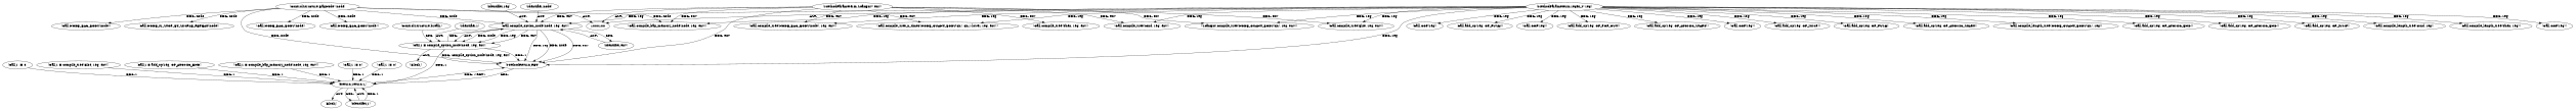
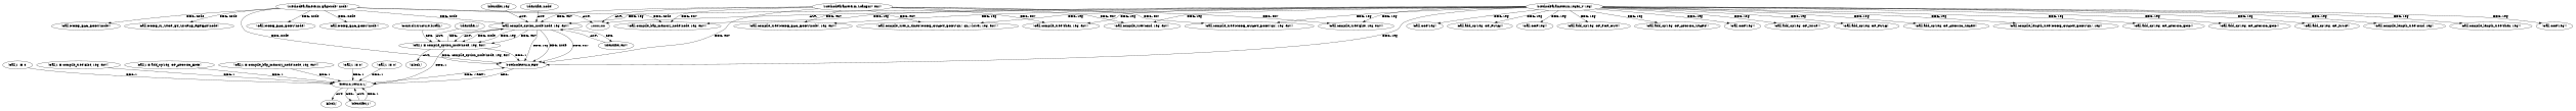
  digraph {
    n1 [label="(Call,compile_option_node(node, reg, env))"]
    n2 [label="(Call,r = compile_option_node(node, reg, env))"]
    n3 [label="(MethodReturn,RET)"]
    n4 [label="(Identifier,env)"]
    n5 [label="(Return,return r;)"]
    n6 [label="(Block,)"]
-   n7 [label="(ControlStructure,BagNode* node)"]
+   n7 [label="(MethodParameterIn,BagNode* node)"]
    n8 [label="(Call,compile_bag_memory_node(node, reg, env))"]
    n9 [label="(Call,NODE_BAG_BODY(node))"]
    n10 [label="(Call,NODE_BAG_BODY(node))"]
    n11 [label="(Call,NODE_BAG_BODY(node))"]
    n12 [label="(Call,NODE_IS_STOP_BT_SIMPLE_REPEAT(node))"]
    1000100
    n14 [label="(MethodParameterIn,regex_t* reg)"]
    n15 [label="(Call,compile_length_tree(NODE_QUANT_BODY(qn), reg))"]
    n16 [label="(Call,add_op(reg, OP_ATOMIC_END))"]
    n17 [label="(Call,compile_tree(NODE_BAG_BODY(node), reg, env))"]
    n18 [label="(Call,compile_tree_n_times(NODE_QUANT_BODY(qn), qn->lower, reg, env))"]
    n19 [label="(Call,add_op(reg, OP_ATOMIC_END))"]
    n20 [label="(Call,add_op(reg, OP_JUMP))"]
    n21 [label="(Call,compile_tree(Else, reg, env))"]
    n22 [label="(Call,compile_length_tree(cond, reg))"]
    n23 [label="(Call,compile_length_tree(Then, reg))"]
    n24 [label="(Call,COP(reg))"]
    n25 [label="(Call,COP(reg))"]
    n26 [label="(Call,add_op(reg, OP_PUSH))"]
    n27 [label="(Call,compile_tree(Then, reg, env))"]
    n28 [label="(Call,COP(reg))"]
    n29 [label="(Call,add_op(reg, OP_POP_OUT))"]
    n30 [label="(Call,add_op(reg, OP_ATOMIC_START))"]
    n31 [label="(Call,add_op(reg, OP_ATOMIC_START))"]
    n32 [label="(Call,COP(reg))"]
    n33 [label="(Call,add_op(reg, OP_JUMP))"]
-   n34 [label="(ScanEnv,compile_tree(NODE_QUANT_BODY(qn), reg, env))"]
+   n34 [label="(Call,compile_tree(NODE_QUANT_BODY(qn), reg, env))"]
    n35 [label="(Call,compile_tree(cond, reg, env))"]
    n36 [label="(Call,add_op(reg, OP_PUSH))"]
    n37 [label="(MethodParameterIn,ScanEnv* env)"]
    n38 [label="(Block,)"]
    n39 [label="(Identifier,r)"]
    n40 [label="(Call,r != 0)"]
    n41 [label="(Call,r = compile_tree(Else, reg, env))"]
    n42 [label="(Call,r = add_op(reg, OP_ATOMIC_END))"]
    n43 [label="(Call,r = compile_bag_memory_node(node, reg, env))"]
    n44 [label="(Call,r != 0)"]
    n45 [label="(Call,r != 0)"]
    n46 [label="(Identifier,r)"]
    n47 [label="(Identifier,reg)"]
    n48 [label="(ControlStructure,break;)"]
    n49 [label="(Identifier,node)"]
    n1 -> n2 [label="AST: "]
    n1 -> n2 [label="DDG: node"]
    n1 -> n2 [label="DDG: reg"]
    n1 -> n2 [label="DDG: env"]
    n1 -> n3 [label="DDG: env"]
    n1 -> n3 [label="DDG: reg"]
    n1 -> n3 [label="DDG: node"]
    n1 -> n4 [label="CFG: "]
    n2 -> n1 [label="CFG: "]
    n2 -> n3 [label="DDG: compile_option_node(node, reg, env)"]
    n2 -> n3 [label="DDG: r"]
    n2 -> n5 [label="DDG: r"]
    n2 -> n6 [label="AST: "]
    n3 -> n5 [label="CFG: "]
    n4 -> n1 [label="AST: "]
    n5 -> n3 [label="DDG: <RET>"]
    n5 -> n38 [label="AST: "]
    n5 -> n39 [label="CFG: "]
    n7 -> n1 [label="DDG: node"]
    n7 -> n3 [label="DDG: node"]
    n7 -> n8 [label="DDG: node"]
    n7 -> n9 [label="DDG: node"]
    n7 -> n10 [label="DDG: node"]
    n7 -> n11 [label="DDG: node"]
    n7 -> n12 [label="DDG: node"]
    n7 -> 1000100 [label="AST: "]
    n14 -> n1 [label="DDG: reg"]
    n14 -> n3 [label="DDG: reg"]
    n14 -> n8 [label="DDG: reg"]
    n14 -> 1000100 [label="AST: "]
    n14 -> n15 [label="DDG: reg"]
    n14 -> n16 [label="DDG: reg"]
    n14 -> n17 [label="DDG: reg"]
    n14 -> n18 [label="DDG: reg"]
    n14 -> n19 [label="DDG: reg"]
    n14 -> n20 [label="DDG: reg"]
    n14 -> n21 [label="DDG: reg"]
    n14 -> n22 [label="DDG: reg"]
    n14 -> n23 [label="DDG: reg"]
    n14 -> n24 [label="DDG: reg"]
    n14 -> n25 [label="DDG: reg"]
    n14 -> n26 [label="DDG: reg"]
+   n14 -> n27 [label="DDG: reg"]
    n14 -> n28 [label="DDG: reg"]
    n14 -> n29 [label="DDG: reg"]
    n14 -> n30 [label="DDG: reg"]
    n14 -> n31 [label="DDG: reg"]
    n14 -> n32 [label="DDG: reg"]
    n14 -> n33 [label="DDG: reg"]
    n14 -> n34 [label="DDG: reg"]
    n14 -> n35 [label="DDG: reg"]
    n14 -> n36 [label="DDG: reg"]
    n37 -> n1 [label="DDG: env"]
    n37 -> n3 [label="DDG: env"]
    n37 -> n8 [label="DDG: env"]
    n37 -> 1000100 [label="AST: "]
    n37 -> n17 [label="DDG: env"]
    n37 -> n18 [label="DDG: env"]
    n37 -> n21 [label="DDG: env"]
    n37 -> n27 [label="DDG: env"]
    n37 -> n34 [label="DDG: env"]
    n37 -> n35 [label="DDG: env"]
    n39 -> n5 [label="AST: "]
    n39 -> n5 [label="DDG: r"]
    n40 -> n5 [label="DDG: r"]
    n41 -> n5 [label="DDG: r"]
    n42 -> n5 [label="DDG: r"]
    n43 -> n5 [label="DDG: r"]
    n44 -> n5 [label="DDG: r"]
    n45 -> n5 [label="DDG: r"]
    n46 -> n2 [label="AST: "]
    n47 -> n1 [label="AST: "]
    n48 -> n2 [label="CFG: "]
    n49 -> n1 [label="AST: "]
  }
